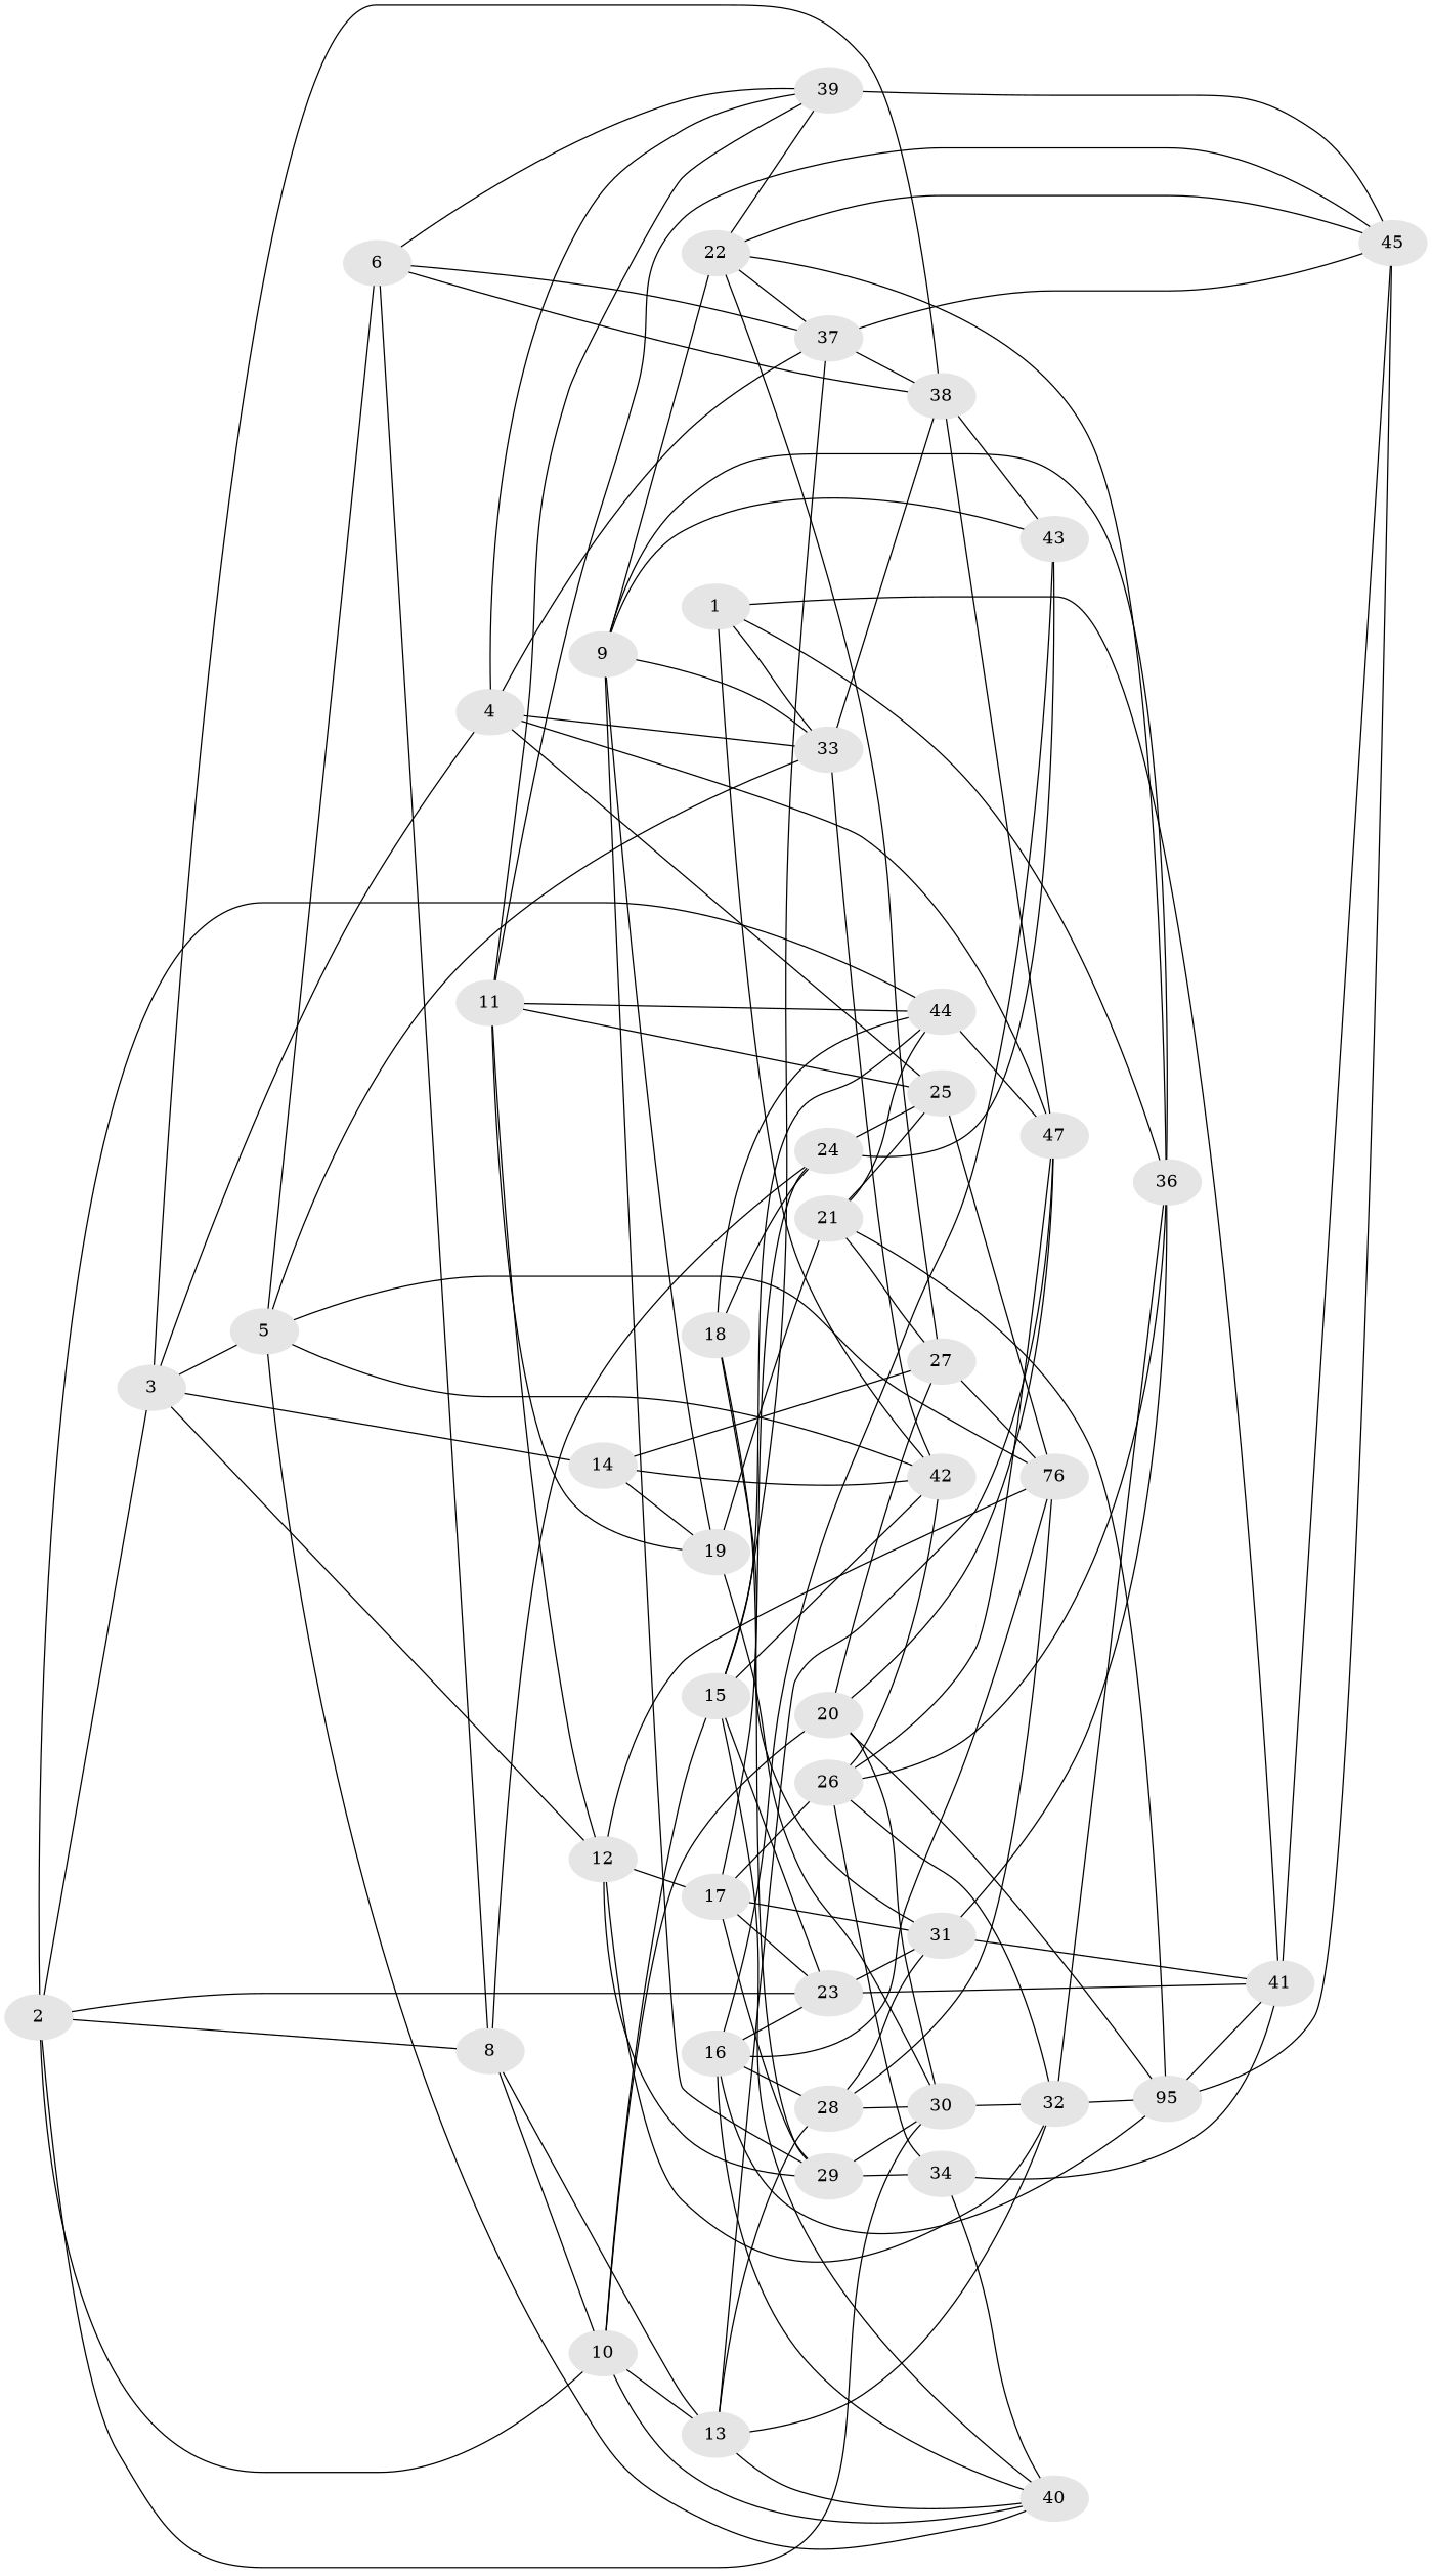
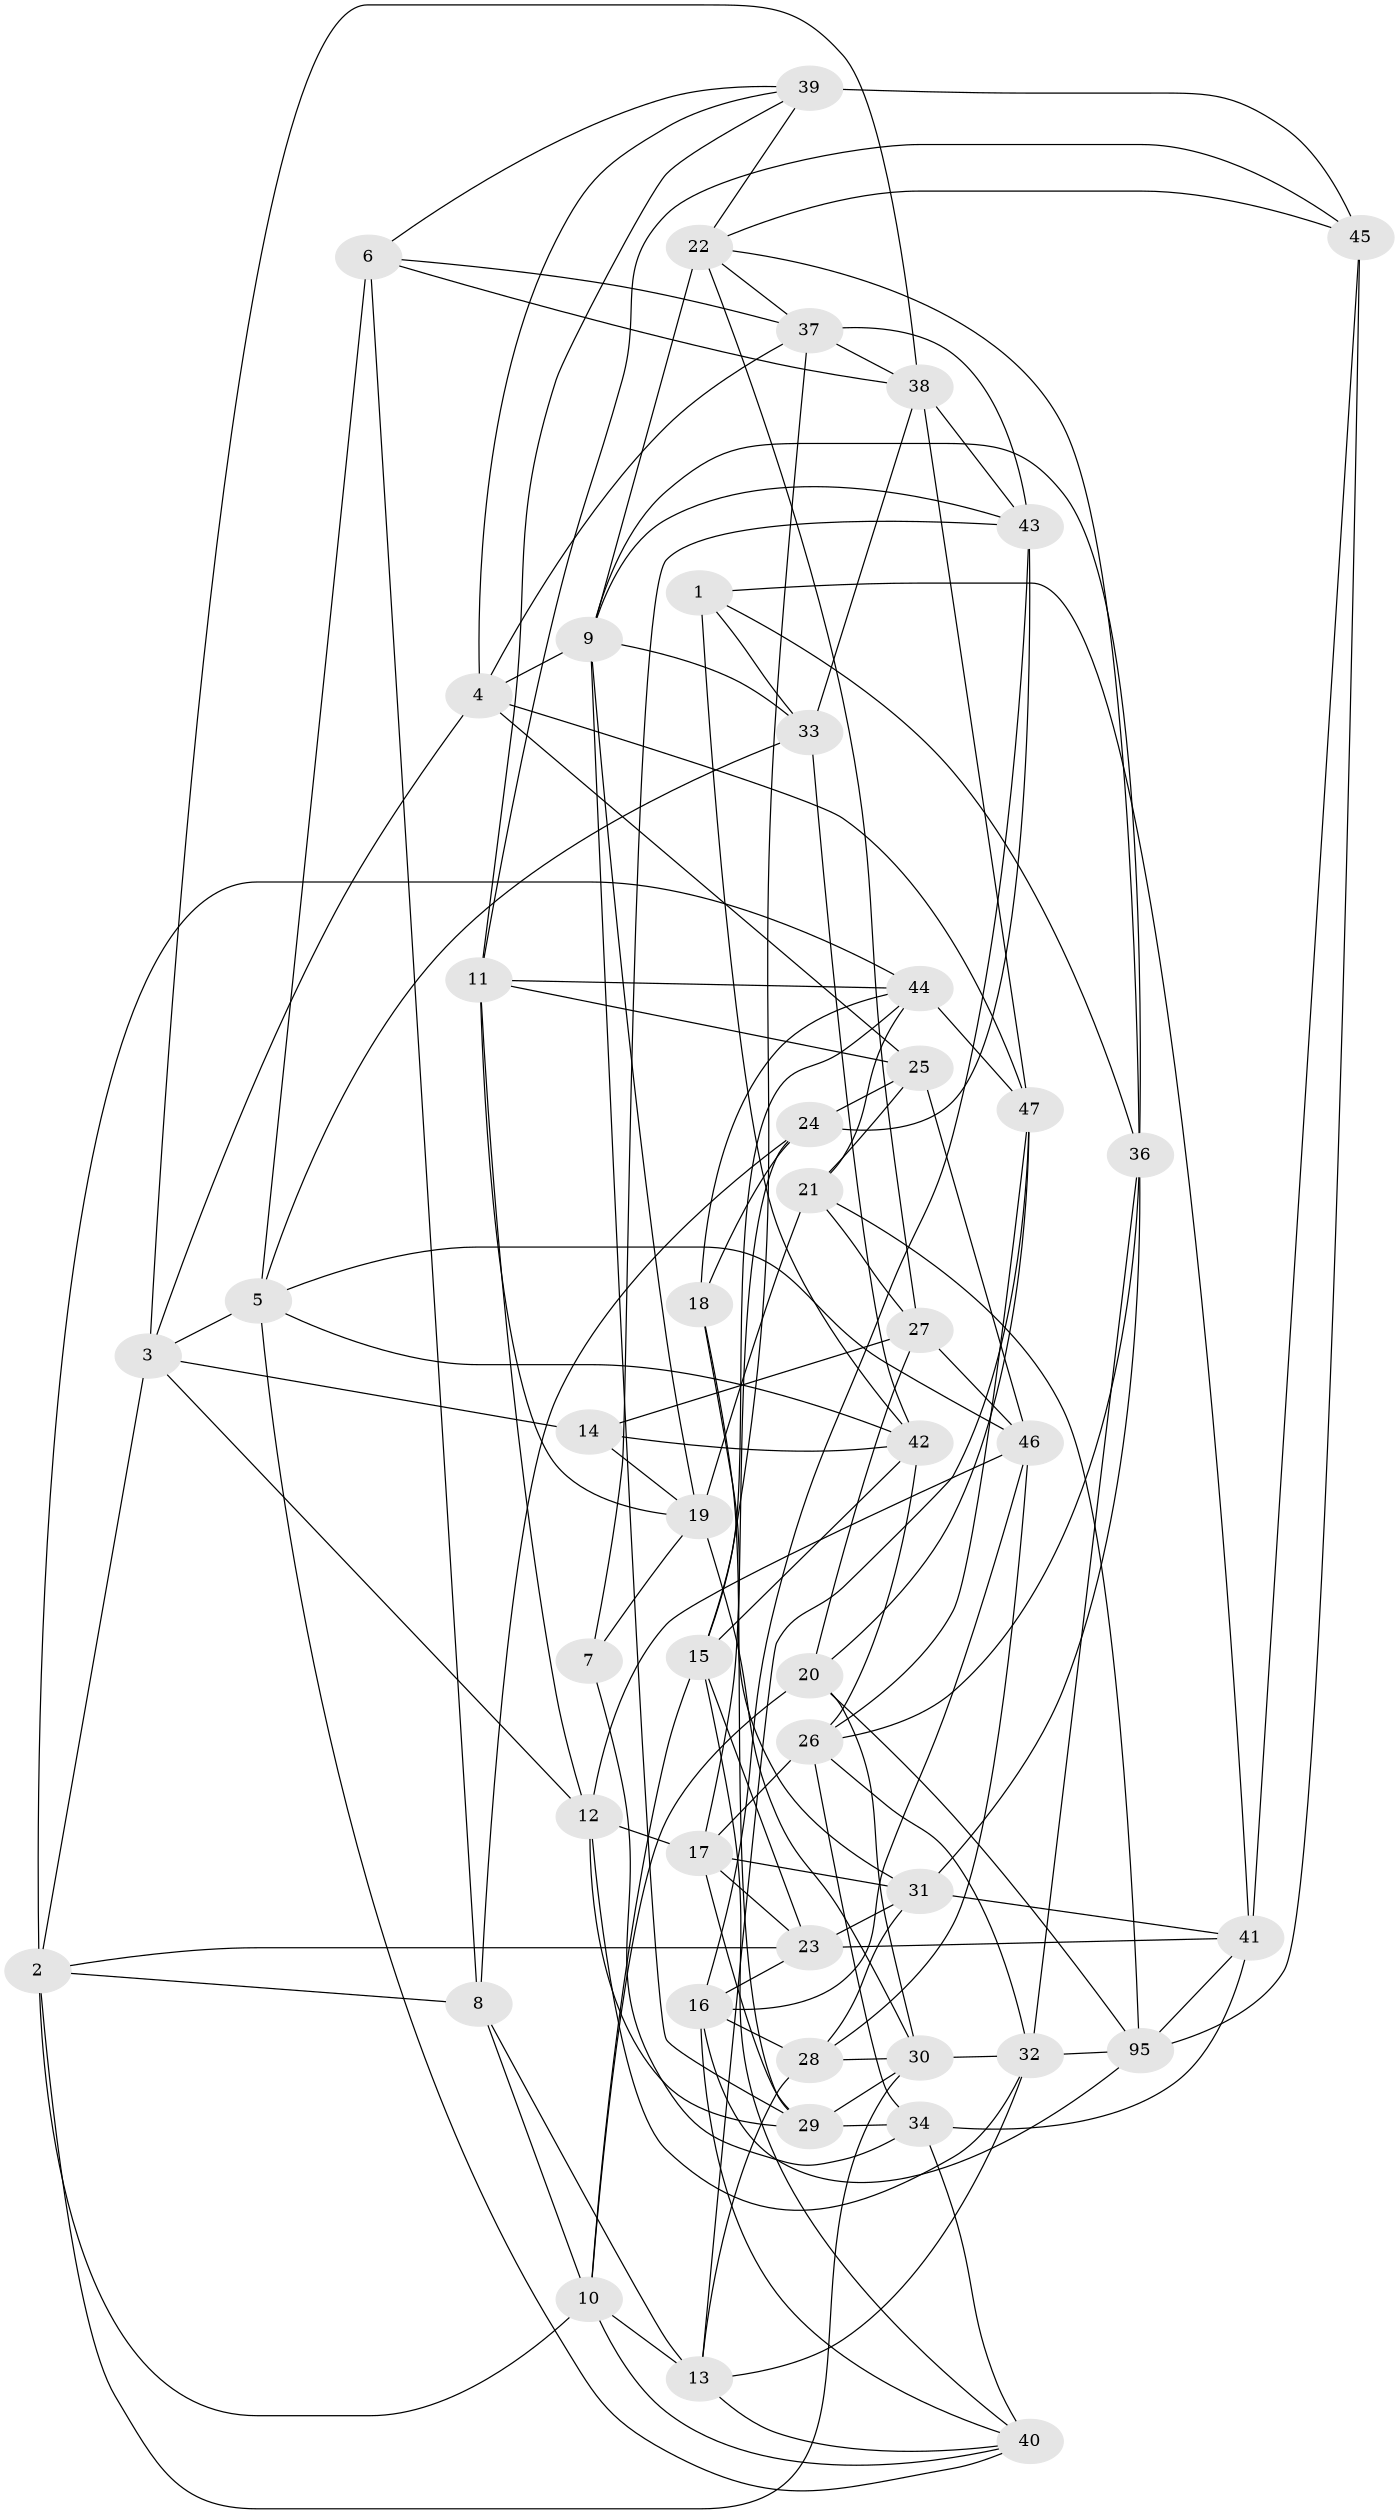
  graph {
    rankdir=LR
    node [color=gray90 style=filled]
    edge [weight=1.0]
    1
    33
    36
    41
    42
    38
    45
    2
    3
    8
    10
    23
    30
    44
    4
    5
    12
    14
    13
    24
    40
    15
    20
    31
    32
    47
    25
    37
    39
    6
-   46 [label=76]
+   46
    29
    17
    19
    27
    43
+   7
    34
    21
    28
    9
    22
    n43 [label=95]
    11
    26
    16
    18
    1 -- 33
    1 -- 36
    1 -- 41
    1 -- 42
    33 -- 42
    33 -- 38
    41 -- 45
    38 -- 47
    38 -- 43
    2 -- 3
    2 -- 8
    2 -- 10
    2 -- 23
    2 -- 30
    2 -- 44
    3 -- 38
    3 -- 4
    3 -- 5
    3 -- 12
    3 -- 14
    8 -- 10
    8 -- 13
    8 -- 24
    10 -- 13
    10 -- 40
    10 -- 15
    10 -- 20
    23 -- 41
    23 -- 31
    30 -- 32
    44 -- 47
-   4 -- 33
+   4 -- 9
    4 -- 47
    4 -- 25
    4 -- 37
    4 -- 39
    5 -- 33
    5 -- 42
    5 -- 40
    5 -- 6
    5 -- 46
    12 -- 32
    12 -- 46
    12 -- 29
    12 -- 17
    14 -- 42
    14 -- 19
    14 -- 27
    13 -- 40
    13 -- 32
    13 -- 47
    13 -- 28
    24 -- 25
    24 -- 43 [weight=2.0]
    15 -- 42
    15 -- 23
    15 -- 44
    15 -- 40
    15 -- 37
    20 -- 30
    20 -- 47
    20 -- 27 [weight=2.0]
    20 -- n43
    31 -- 36
    31 -- 41
    32 -- 36
    32 -- n43
    25 -- 46
    37 -- 38
-   37 -- 45
+   37 -- 43
    39 -- 45
    6 -- 38
    6 -- 8
    6 -- 37
    6 -- 39 [weight=2.0]
    29 -- 30
    29 -- 34
    17 -- 23
    17 -- 24
    17 -- 31
    17 -- 29
    17 -- 26
    19 -- 30
    19 -- 21
    27 -- 46
+   7 -- 19
+   7 -- 43
+   7 -- 34 [weight=2.0]
    34 -- 41
    34 -- 40
    21 -- 44
    21 -- 25 [weight=2.0]
    21 -- 27
    21 -- n43
    28 -- 30
    28 -- 31
    28 -- 46
    9 -- 33
    9 -- 36
    9 -- 29
    9 -- 19
    9 -- 43
    9 -- 22
    22 -- 36
    22 -- 45
    22 -- 37
    22 -- 39
    22 -- 27
    n43 -- 41
    n43 -- 45
    11 -- 45
    11 -- 44
    11 -- 12
    11 -- 25
    11 -- 39
    11 -- 19
    26 -- 36
    26 -- 42
    26 -- 32
    26 -- 47
    26 -- 34
    16 -- 23
    16 -- 40
    16 -- 46
    16 -- 43
    16 -- 28
    16 -- n43
    18 -- 44
    18 -- 24
    18 -- 31
    18 -- 29
  }
